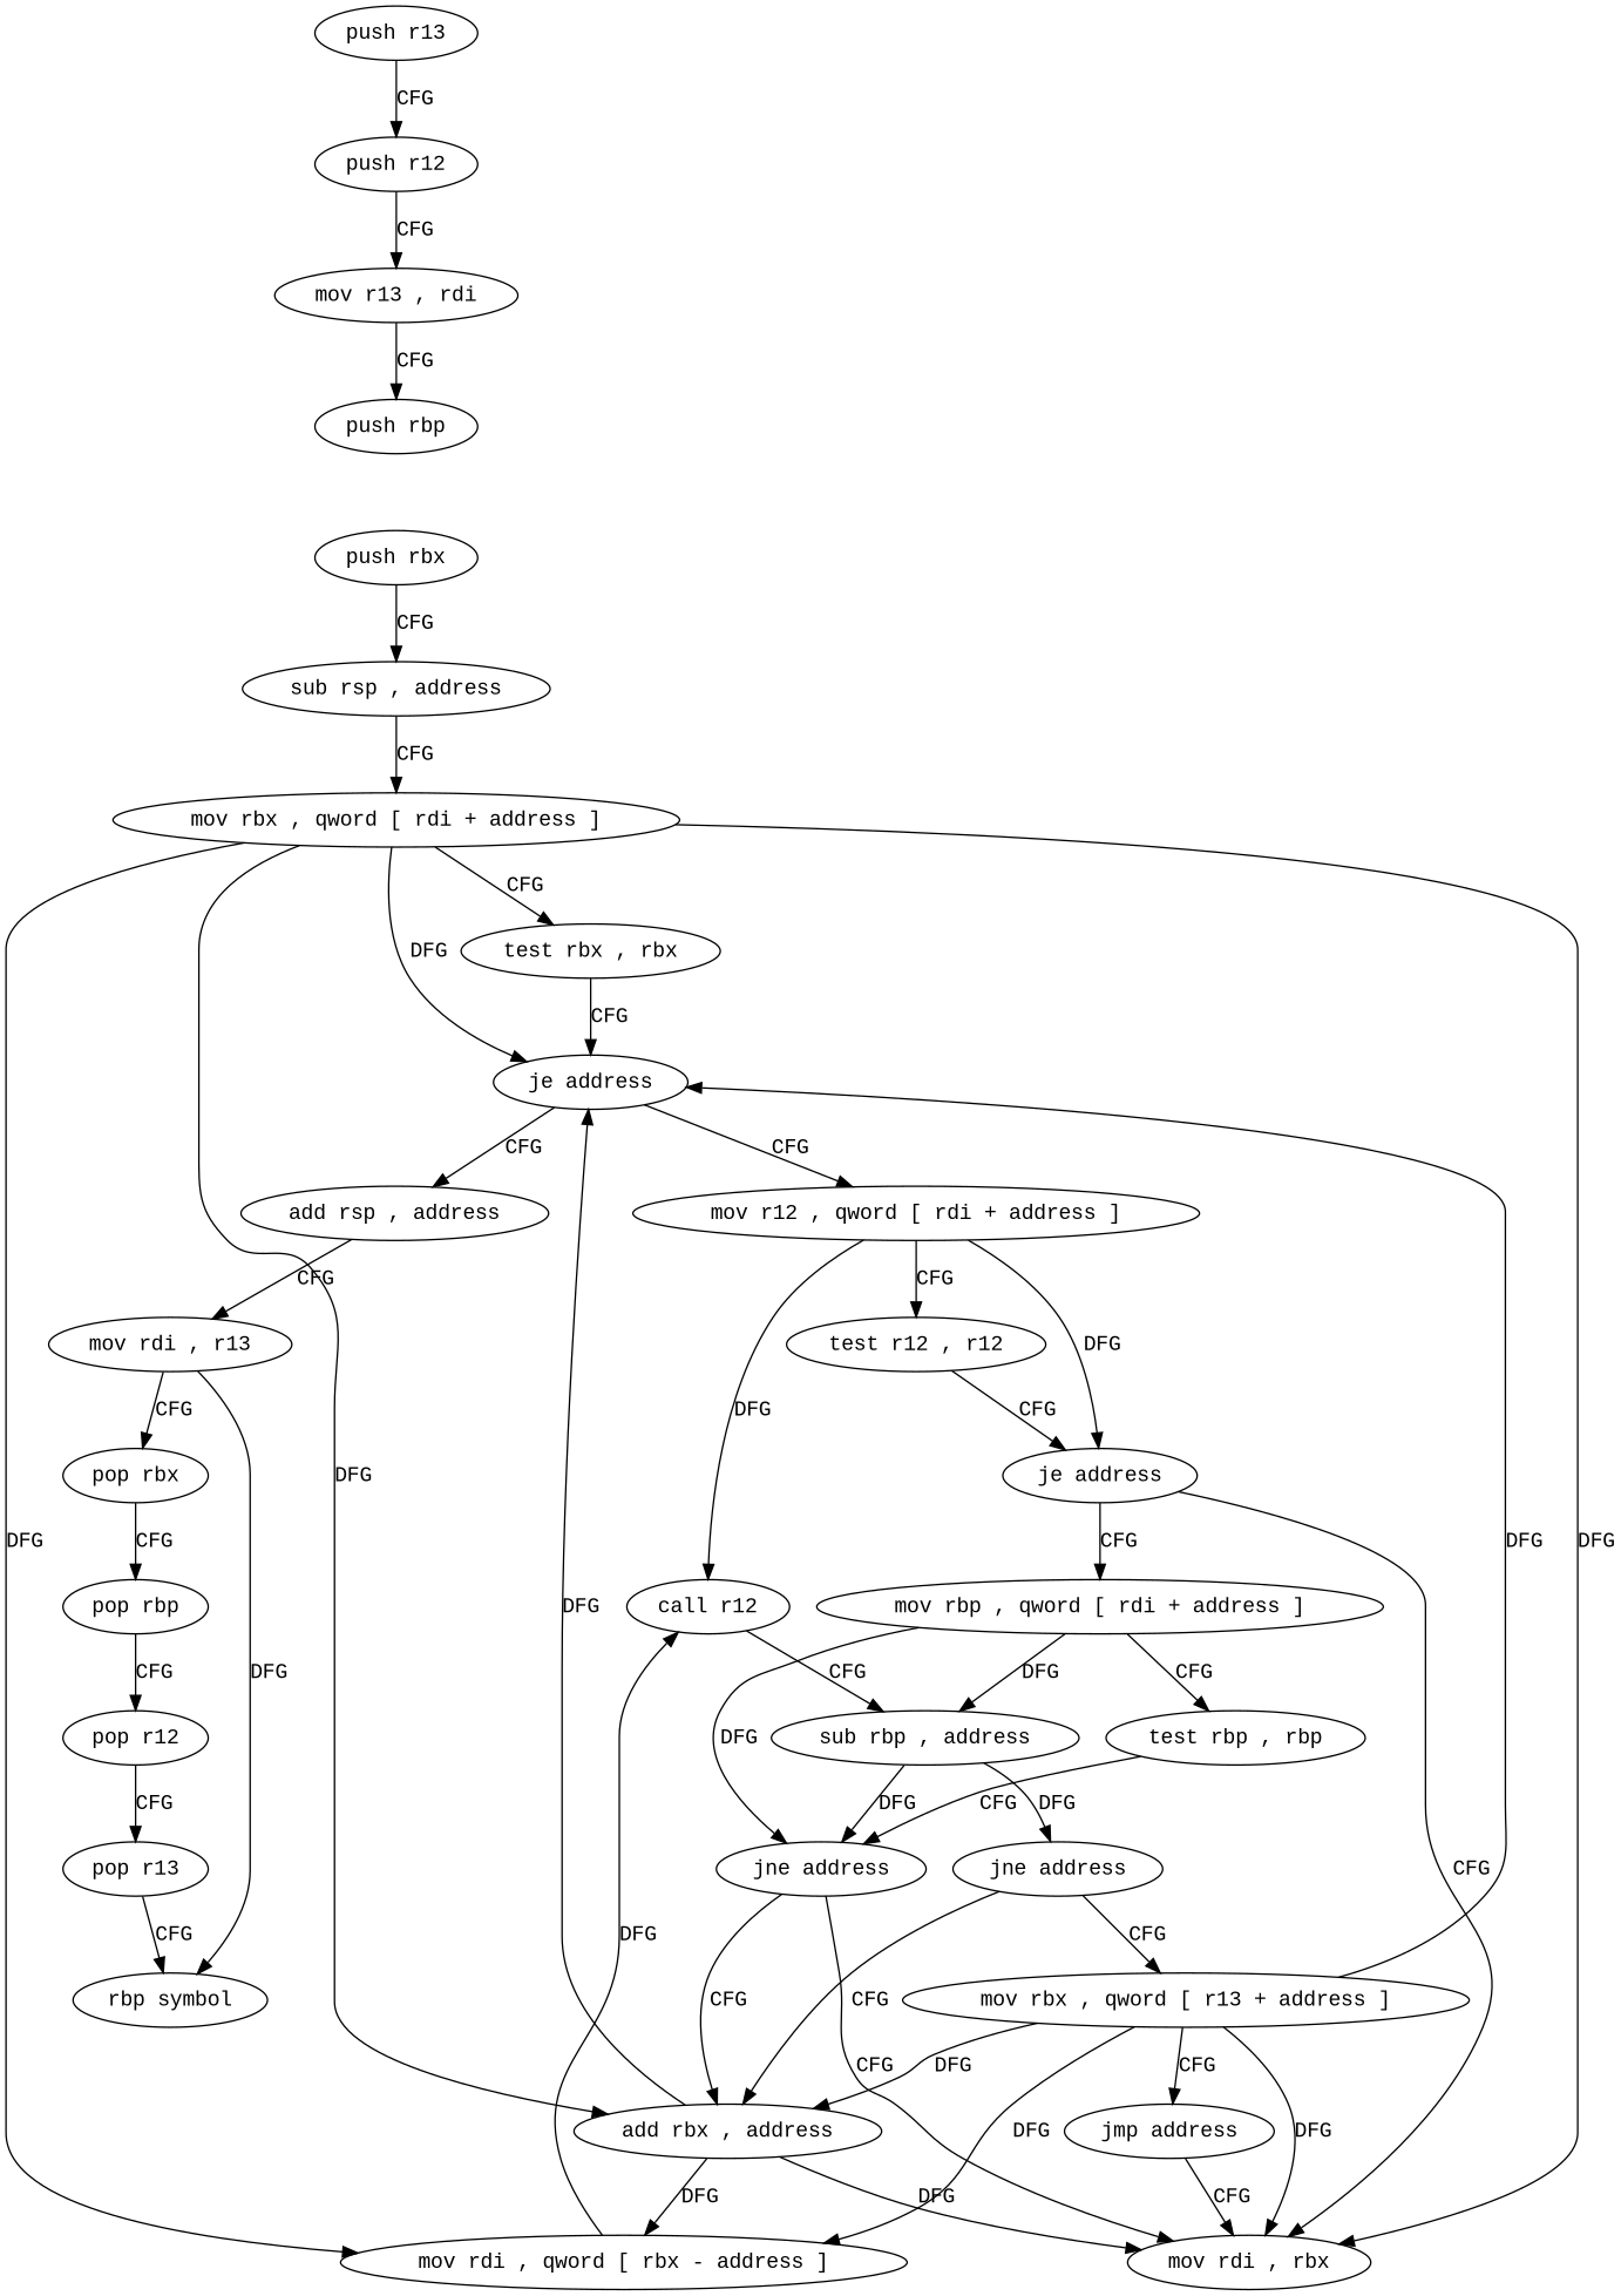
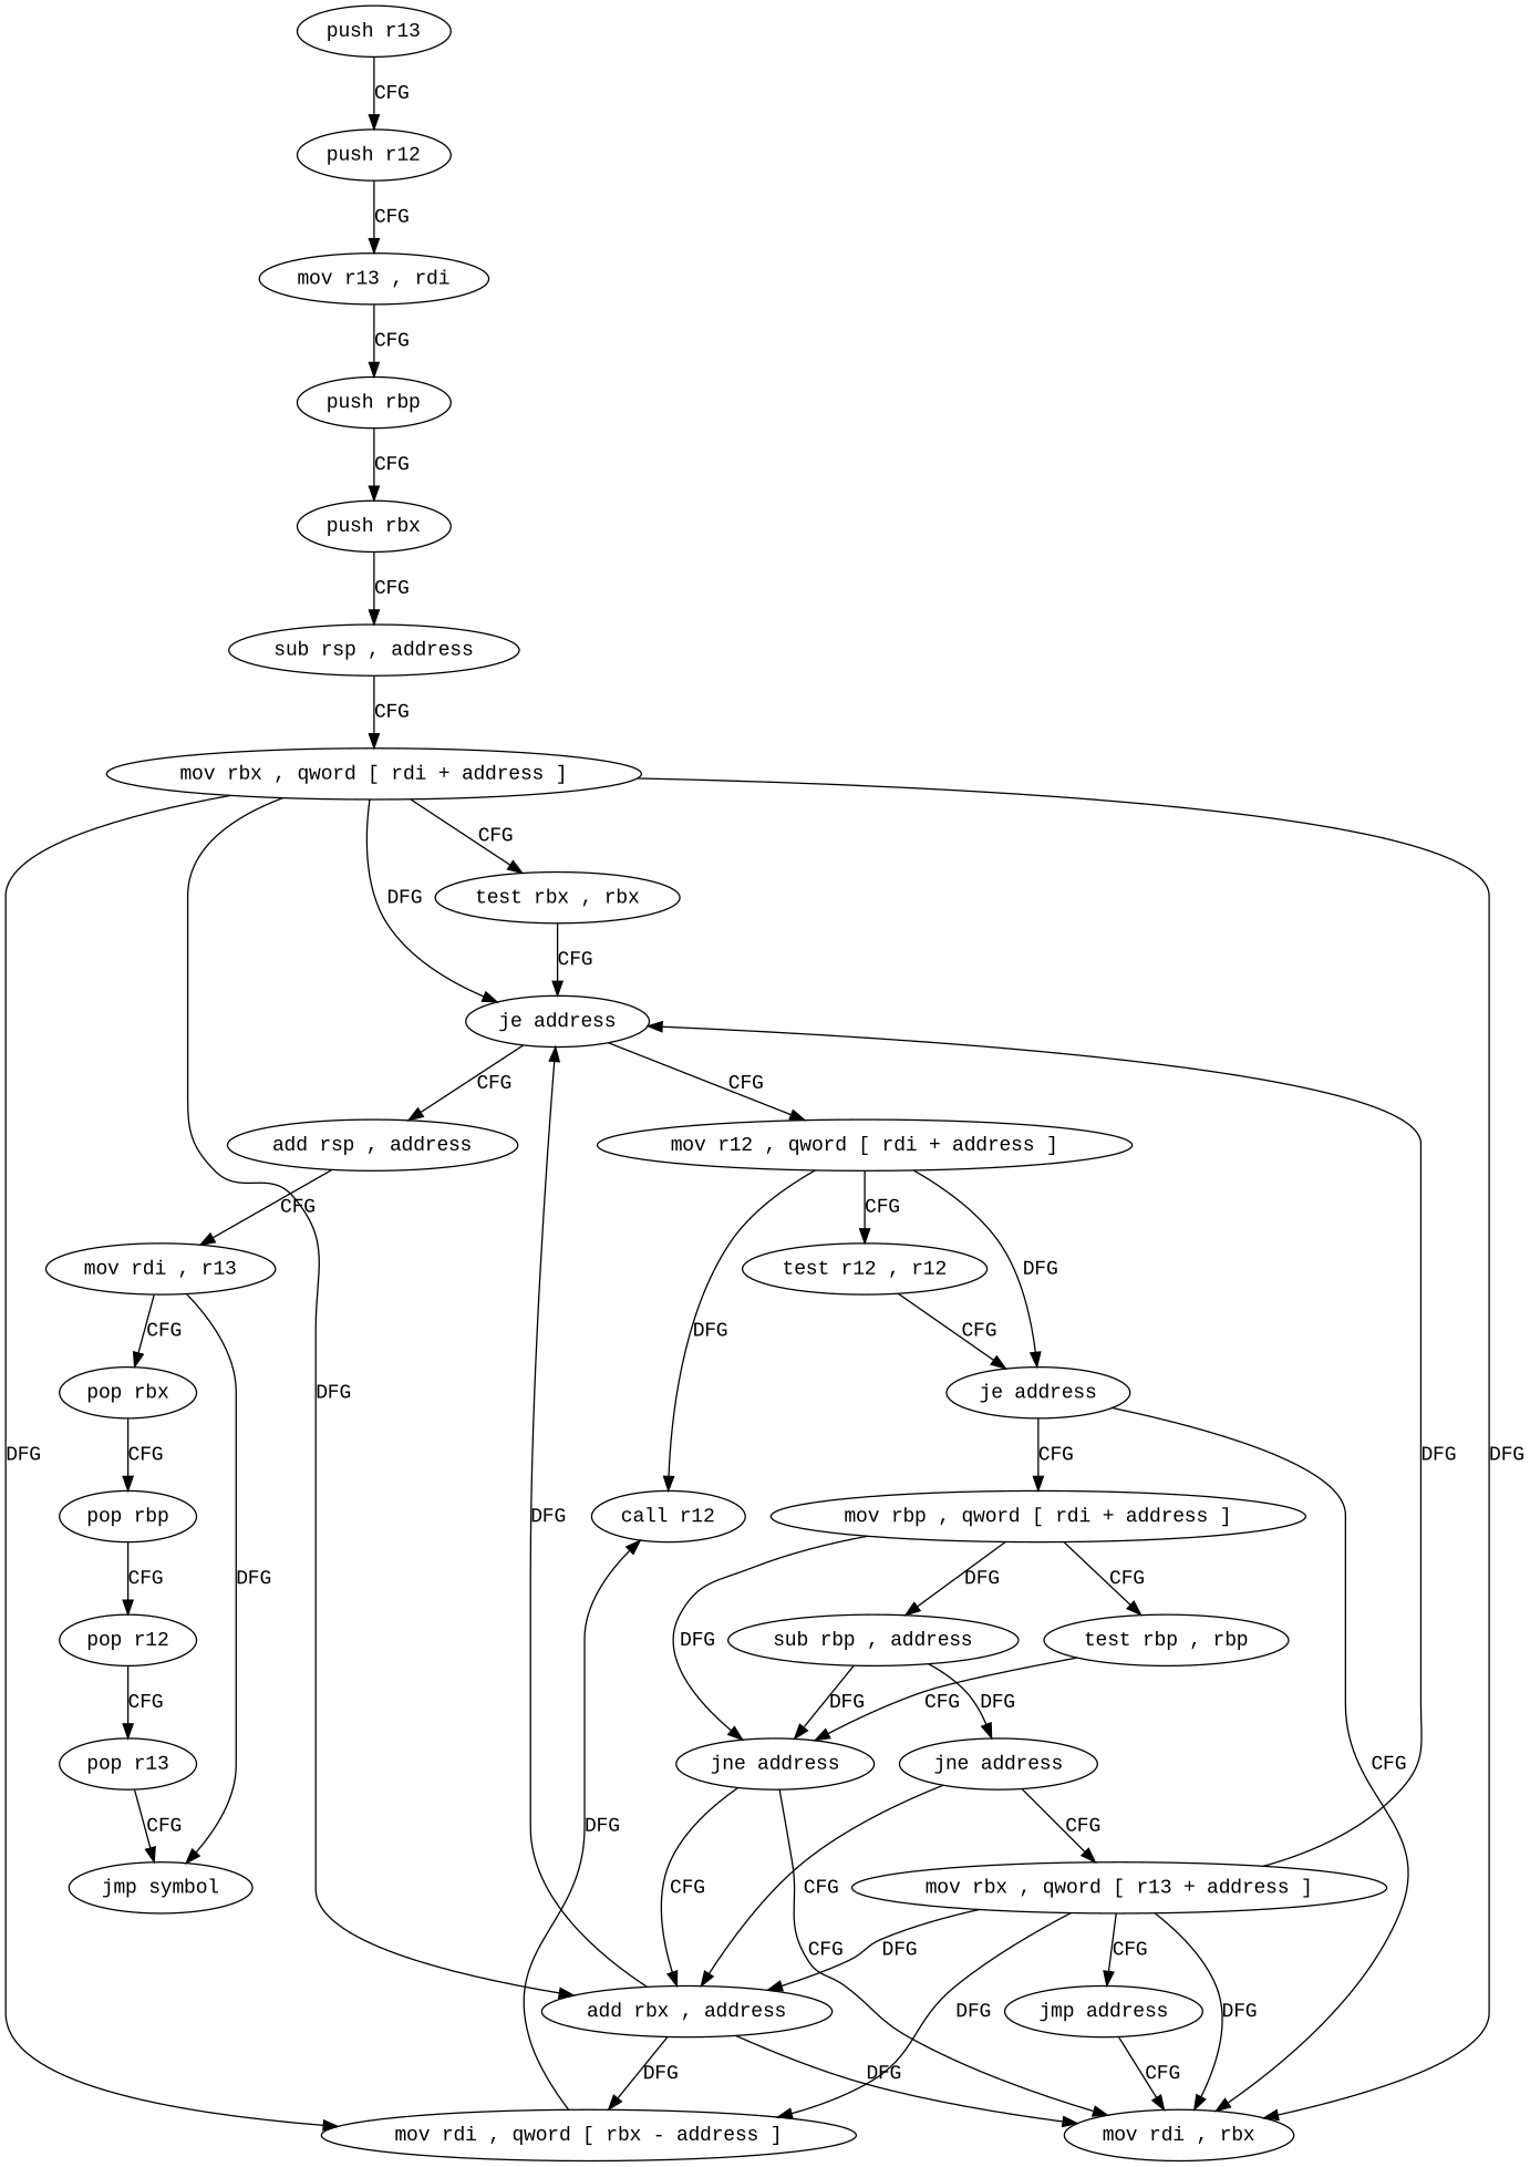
  digraph {
    fontname="Liberation Mono"
    node [fontname="Liberation Mono"]
    edge [fontname="Liberation Mono"]
    n1 [label="push r13"]
    n2 [label="push r12"]
    n3 [label="mov r13 , rdi"]
    n4 [label="push rbp"]
    n5 [label="push rbx"]
    n6 [label="mov rdi , r13"]
    n7 [label="pop rbx"]
-   n8 [label="rbp symbol"]
+   n8 [label="jmp symbol"]
    n9 [label="mov rbx , qword [ r13 + address ]"]
    n10 [label="je address"]
    n11 [label="mov rdi , rbx"]
    n12 [label="add rbx , address"]
    n13 [label="mov rdi , qword [ rbx - address ]"]
    n14 [label="jmp address"]
    n15 [label="sub rsp , address"]
    n16 [label="mov rbx , qword [ rdi + address ]"]
    n17 [label="test rbx , rbx"]
    n18 [label="add rsp , address"]
    n19 [label="mov r12 , qword [ rdi + address ]"]
    n20 [label="call r12"]
    n21 [label="test r12 , r12"]
    n22 [label="je address"]
    n23 [label="mov rbp , qword [ rdi + address ]"]
    n24 [label="sub rbp , address"]
    n25 [label="pop rbp"]
    n26 [label="pop r12"]
    n27 [label="pop r13"]
    n28 [label="test rbp , rbp"]
    n29 [label="jne address"]
    n30 [label="jne address"]
    n1 -> n2 [label=CFG]
    n2 -> n3 [label=CFG]
    n3 -> n4 [label=CFG]
+   n4 -> n5 [label=CFG]
    n5 -> n15 [label=CFG]
    n6 -> n7 [label=CFG]
    n6 -> n8 [label=DFG]
    n7 -> n25 [label=CFG]
    n9 -> n10 [label=DFG]
    n9 -> n11 [label=DFG]
    n9 -> n12 [label=DFG]
    n9 -> n13 [label=DFG]
    n9 -> n14 [label=CFG]
    n10 -> n18 [label=CFG]
    n10 -> n19 [label=CFG]
    n12 -> n10 [label=DFG]
    n12 -> n11 [label=DFG]
    n12 -> n13 [label=DFG]
    n13 -> n20 [label=DFG]
    n14 -> n11 [label=CFG]
    n15 -> n16 [label=CFG]
    n16 -> n10 [label=DFG]
    n16 -> n11 [label=DFG]
    n16 -> n12 [label=DFG]
    n16 -> n13 [label=DFG]
    n16 -> n17 [label=CFG]
    n17 -> n10 [label=CFG]
    n18 -> n6 [label=CFG]
    n19 -> n20 [label=DFG]
    n19 -> n21 [label=CFG]
    n19 -> n22 [label=DFG]
-   n20 -> n24 [label=CFG]
    n21 -> n22 [label=CFG]
    n22 -> n11 [label=CFG]
    n22 -> n23 [label=CFG]
    n23 -> n24 [label=DFG]
    n23 -> n28 [label=CFG]
    n23 -> n29 [label=DFG]
    n24 -> n29 [label=DFG]
    n24 -> n30 [label=DFG]
    n25 -> n26 [label=CFG]
    n26 -> n27 [label=CFG]
    n27 -> n8 [label=CFG]
    n28 -> n29 [label=CFG]
    n29 -> n11 [label=CFG]
    n29 -> n12 [label=CFG]
    n30 -> n9 [label=CFG]
    n30 -> n12 [label=CFG]
  }
